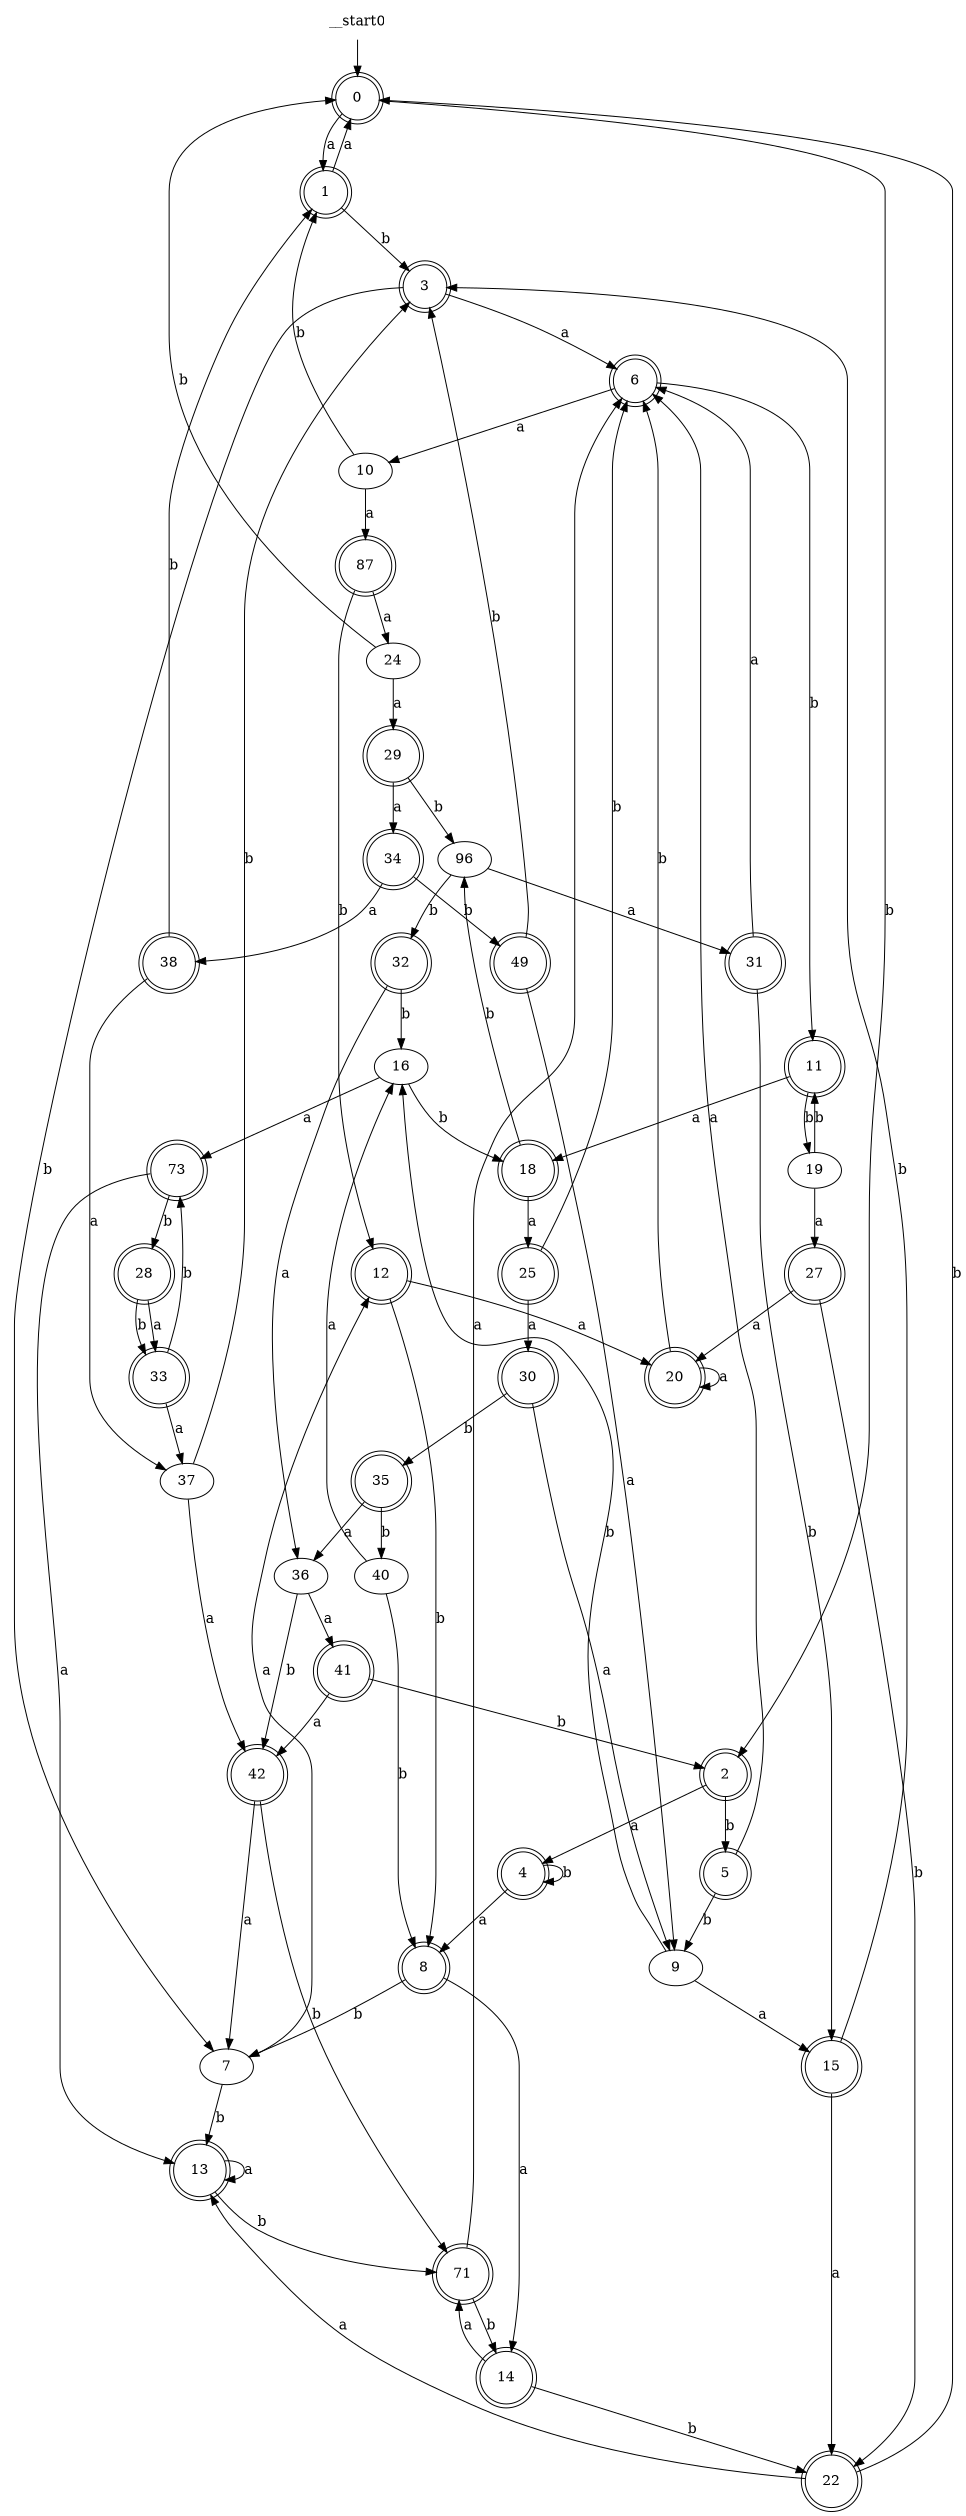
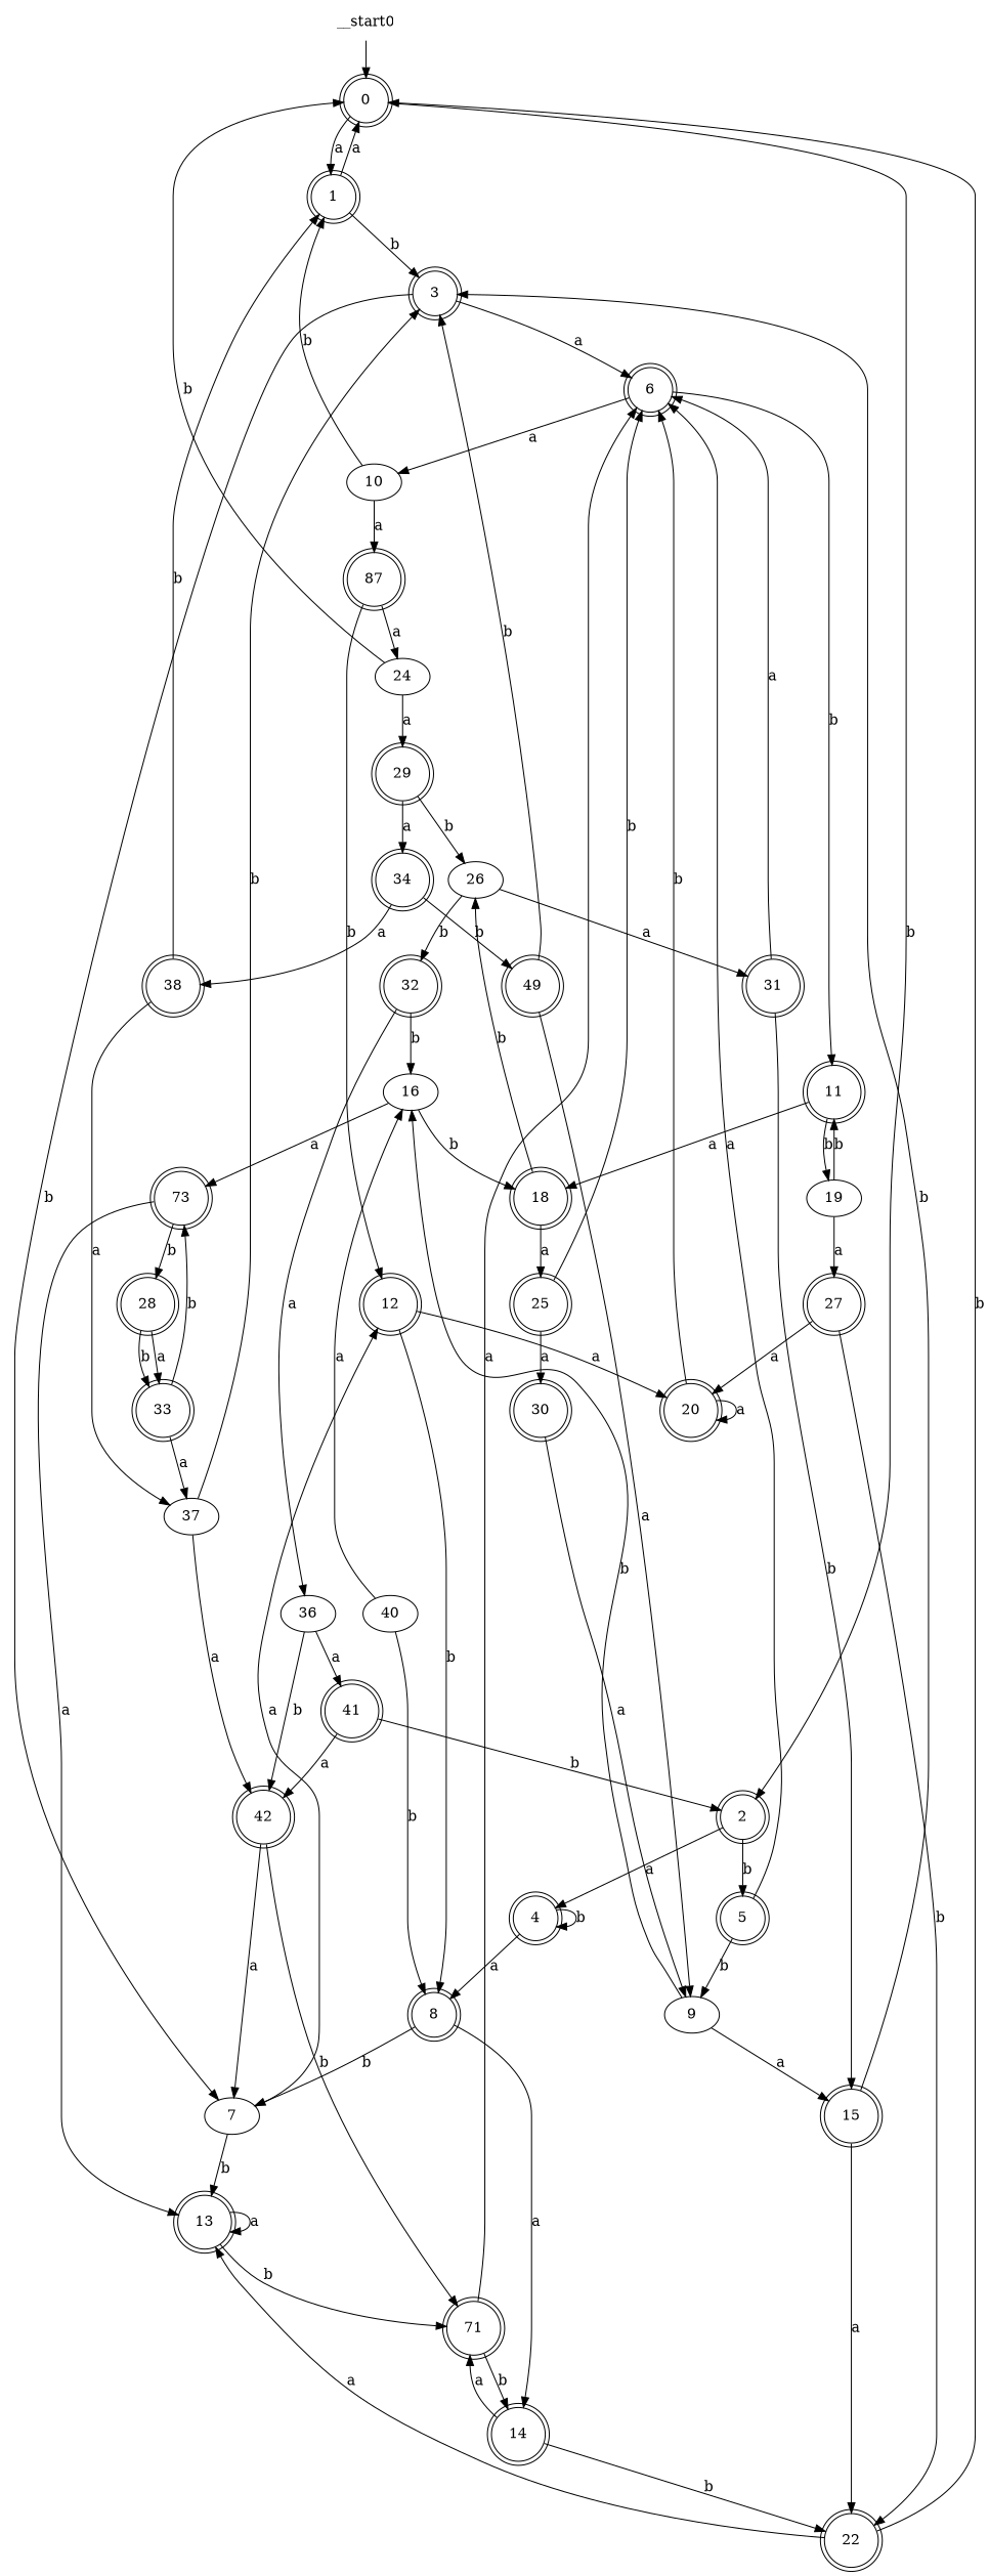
  digraph {
    node [shape=doublecircle]
    __start0 [shape=none]
    0
    1
    2
    3
    4
    5
    6
    7 [shape=""]
    8
    9 [shape=""]
    10 [shape=""]
    11
    12
    13
    14
    15
    16 [shape=""]
    n19 [label=87]
    18
    19 [shape=""]
    20
    n23 [label=71]
    22
    n25 [label=73]
    24 [shape=""]
    25
-   26 [label=96 shape=""]
+   26 [shape=""]
    27
    28
    29
    30
    31
    32
    33
    34
-   35
    36 [shape=""]
    37 [shape=""]
    38
    n41 [label=49]
    40 [shape=""]
    41
    42
    __start0 -> 0
    0 -> 1 [label=a]
    0 -> 2 [label=b]
    1 -> 0 [label=a]
    1 -> 3 [label=b]
    2 -> 4 [label=a]
    2 -> 5 [label=b]
    3 -> 6 [label=a]
    3 -> 7 [label=b]
    4 -> 4 [label=b]
    4 -> 8 [label=a]
    5 -> 6 [label=a]
    5 -> 9 [label=b]
    6 -> 10 [label=a]
    6 -> 11 [label=b]
    7 -> 12 [label=a]
    7 -> 13 [label=b]
    8 -> 7 [label=b]
    8 -> 14 [label=a]
    9 -> 15 [label=a]
    9 -> 16 [label=b]
    10 -> 1 [label=b]
    10 -> n19 [label=a]
    11 -> 18 [label=a]
    11 -> 19 [label=b]
    12 -> 8 [label=b]
    12 -> 20 [label=a]
    13 -> 13 [label=a]
    13 -> n23 [label=b]
    14 -> n23 [label=a]
    14 -> 22 [label=b]
    15 -> 3 [label=b]
    15 -> 22 [label=a]
    16 -> 18 [label=b]
    16 -> n25 [label=a]
    n19 -> 12 [label=b]
    n19 -> 24 [label=a]
    18 -> 25 [label=a]
    18 -> 26 [label=b]
    19 -> 11 [label=b]
    19 -> 27 [label=a]
    20 -> 6 [label=b]
    20 -> 20 [label=a]
    n23 -> 6 [label=a]
    n23 -> 14 [label=b]
    22 -> 0 [label=b]
    22 -> 13 [label=a]
    n25 -> 13 [label=a]
    n25 -> 28 [label=b]
    24 -> 0 [label=b]
    24 -> 29 [label=a]
    25 -> 6 [label=b]
    25 -> 30 [label=a]
    26 -> 31 [label=a]
    26 -> 32 [label=b]
    27 -> 20 [label=a]
    27 -> 22 [label=b]
    28 -> 33 [label=a]
    28 -> 33 [label=b]
    29 -> 26 [label=b]
    29 -> 34 [label=a]
    30 -> 9 [label=a]
-   30 -> 35 [label=b]
    31 -> 6 [label=a]
    31 -> 15 [label=b]
    32 -> 16 [label=b]
    32 -> 36 [label=a]
    33 -> n25 [label=b]
    33 -> 37 [label=a]
    34 -> 38 [label=a]
    34 -> n41 [label=b]
-   35 -> 36 [label=a]
-   35 -> 40 [label=b]
    36 -> 41 [label=a]
    36 -> 42 [label=b]
    37 -> 3 [label=b]
    37 -> 42 [label=a]
    38 -> 1 [label=b]
    38 -> 37 [label=a]
    n41 -> 3 [label=b]
    n41 -> 9 [label=a]
    40 -> 8 [label=b]
    40 -> 16 [label=a]
    41 -> 2 [label=b]
    41 -> 42 [label=a]
    42 -> 7 [label=a]
    42 -> n23 [label=b]
  }
